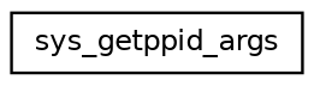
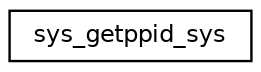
  digraph {
    rankdir=LR
-   n1 [color=black fillcolor=white fontname=Helvetica fontsize=10 height=0.2 label=sys_getppid_args shape=record style=filled width=0.4]
+   n1 [color=black fillcolor=white fontname=Helvetica fontsize=10 height=0.2 label=sys_getppid_sys shape=record style=filled width=0.4]
  }
